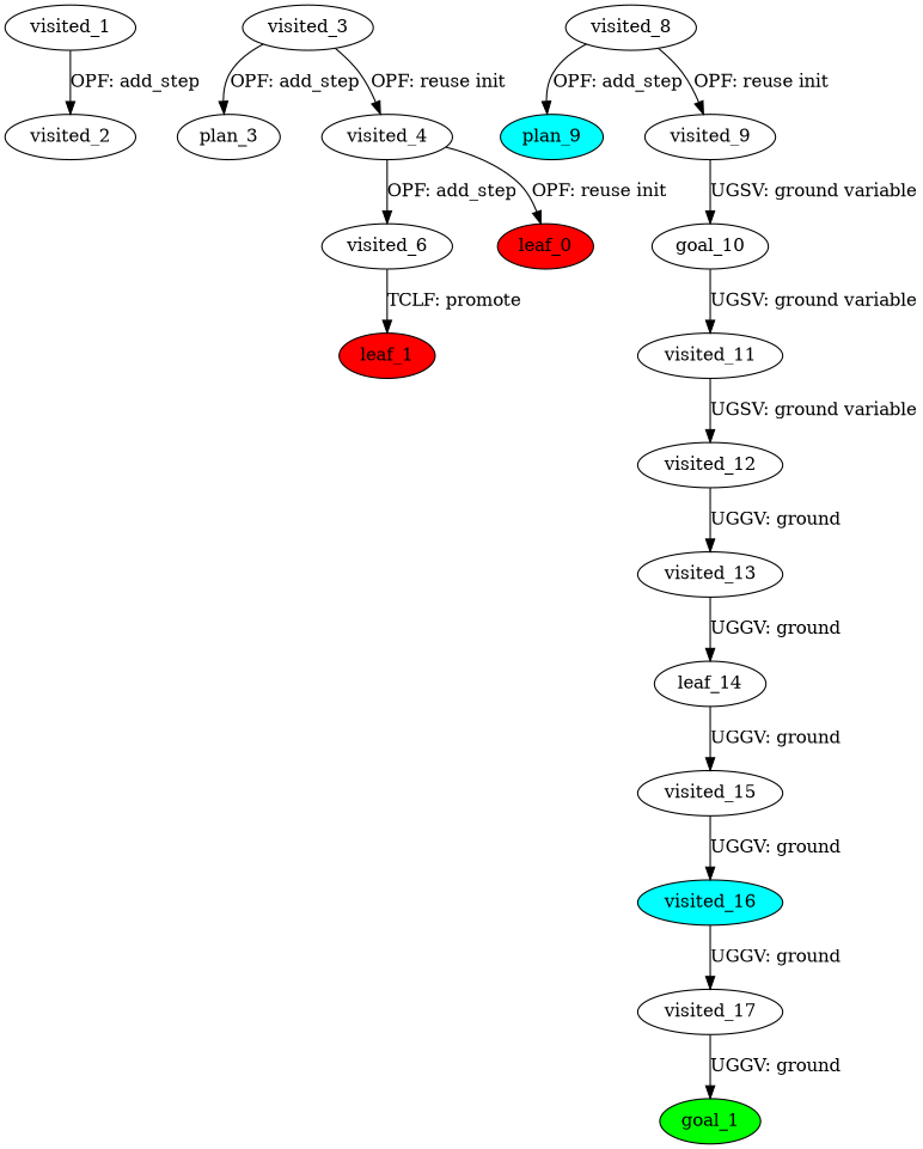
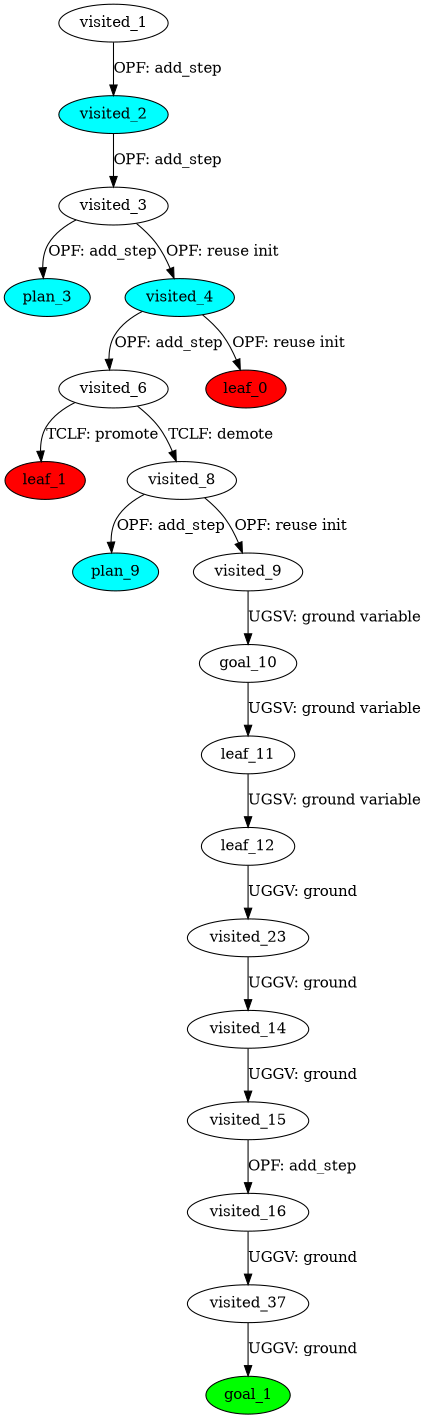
  digraph {
    node [fillcolor=white style=filled]
    n1 [label=visited_1]
-   n2 [label=visited_2]
+   n2 [fillcolor=cyan label=visited_2]
    n3 [label=visited_3]
-   n4 [label=plan_3]
-   n5 [label=visited_4]
+   n4 [fillcolor=cyan label=plan_3]
+   n5 [fillcolor=cyan label=visited_4]
    n6 [label=visited_6]
    n7 [fillcolor=red label=leaf_0]
    n8 [fillcolor=red label=leaf_1]
    n9 [label=visited_8]
    n10 [fillcolor=cyan label=plan_9]
    n11 [label=visited_9]
    n12 [label=goal_10]
-   n13 [label=visited_11]
-   n14 [label=visited_12]
-   n15 [label=visited_13]
-   n16 [label=leaf_14]
+   n13 [label=leaf_11]
+   n14 [label=leaf_12]
+   n15 [label=visited_23]
+   n16 [label=visited_14]
    n17 [label=visited_15]
-   n18 [fillcolor=cyan label=visited_16]
-   n19 [label=visited_17]
+   n18 [label=visited_16]
+   n19 [label=visited_37]
    n20 [fillcolor=green label=goal_1]
    n1 -> n2 [label="OPF: add_step"]
+   n2 -> n3 [label="OPF: add_step"]
    n3 -> n4 [label="OPF: add_step"]
    n3 -> n5 [label="OPF: reuse init"]
    n5 -> n6 [label="OPF: add_step"]
    n5 -> n7 [label="OPF: reuse init"]
    n6 -> n8 [label="TCLF: promote"]
+   n6 -> n9 [label="TCLF: demote"]
    n9 -> n10 [label="OPF: add_step"]
    n9 -> n11 [label="OPF: reuse init"]
    n11 -> n12 [label="UGSV: ground variable"]
    n12 -> n13 [label="UGSV: ground variable"]
    n13 -> n14 [label="UGSV: ground variable"]
    n14 -> n15 [label="UGGV: ground"]
    n15 -> n16 [label="UGGV: ground"]
    n16 -> n17 [label="UGGV: ground"]
-   n17 -> n18 [label="UGGV: ground"]
+   n17 -> n18 [label="OPF: add_step"]
    n18 -> n19 [label="UGGV: ground"]
    n19 -> n20 [label="UGGV: ground"]
  }
